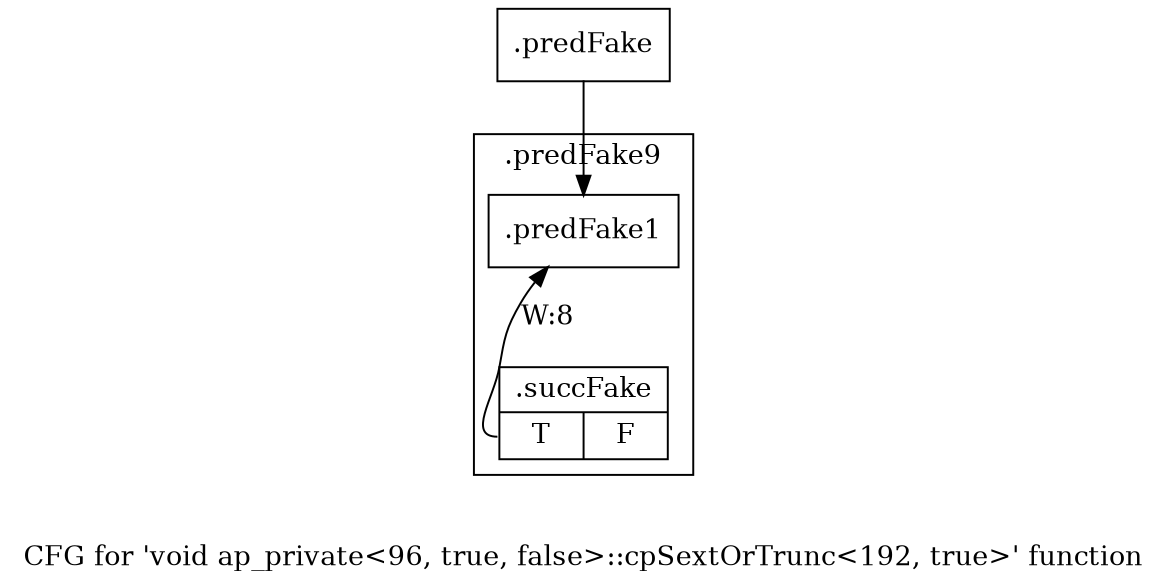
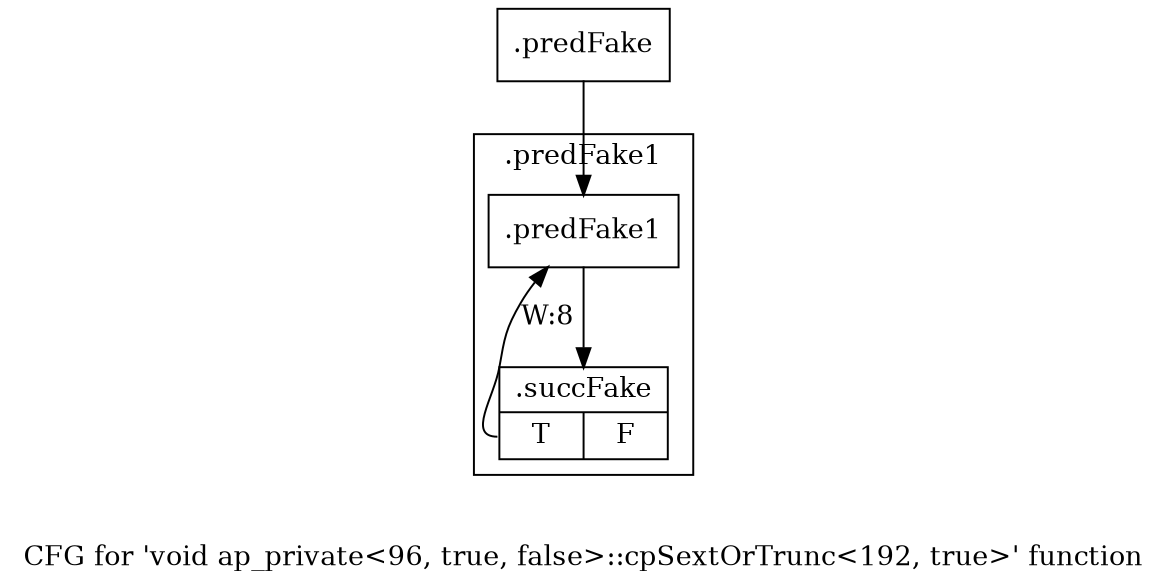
  digraph {
    fontname="DejaVu Serif"
    label="CFG for 'void ap_private\<96, true, false\>::cpSextOrTrunc\<192, true\>' function"
    node [filename="/mnt/xilinx/Vitis_HLS/2021.2/include/etc/ap_private.h" fontname="DejaVu Serif" linenumber=5515 shape=record]
    edge [filename="/mnt/xilinx/Vitis_HLS/2021.2/include/etc/ap_private.h" fontname="DejaVu Serif"]
    n1 [label="{.predFake1}"]
    n2 [label="{.succFake|{<s0>T|<s1>F}}"]
    n3 [label="{.predFake}" filename="" linenumber=""]
    subgraph cluster_1 {
      invocationtime=1
-     label=".predFake9"
+     label=".predFake1"
      tripcount=2
      n1
      n2
    }
+   n1 -> n2 [execusionnum=3]
    n2 -> n1 [execusionnum=2 label="W:8" tailport=s0]
    n3 -> n1 [execusionnum=1]
  }
